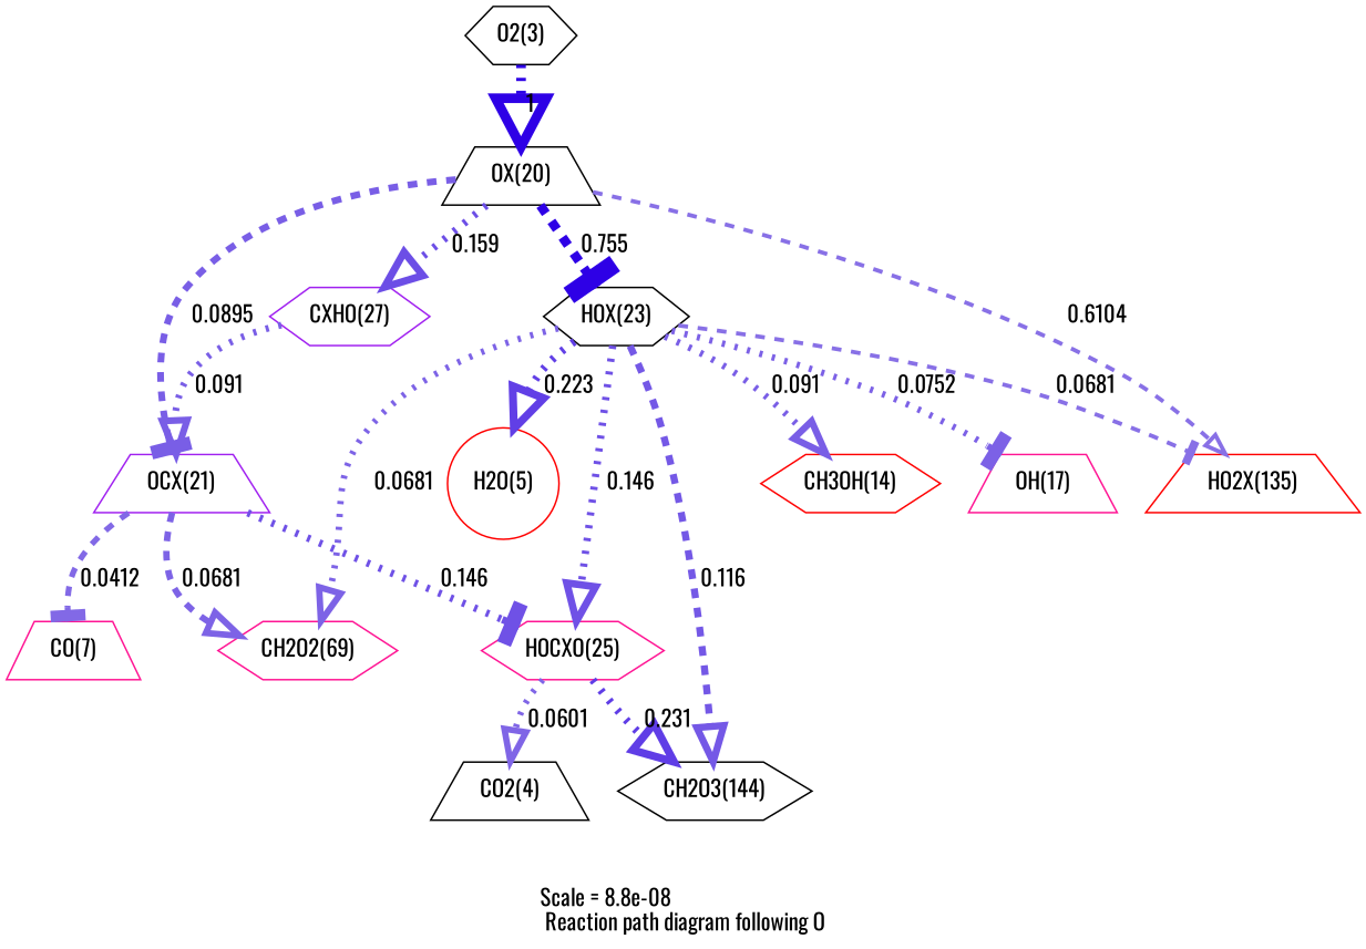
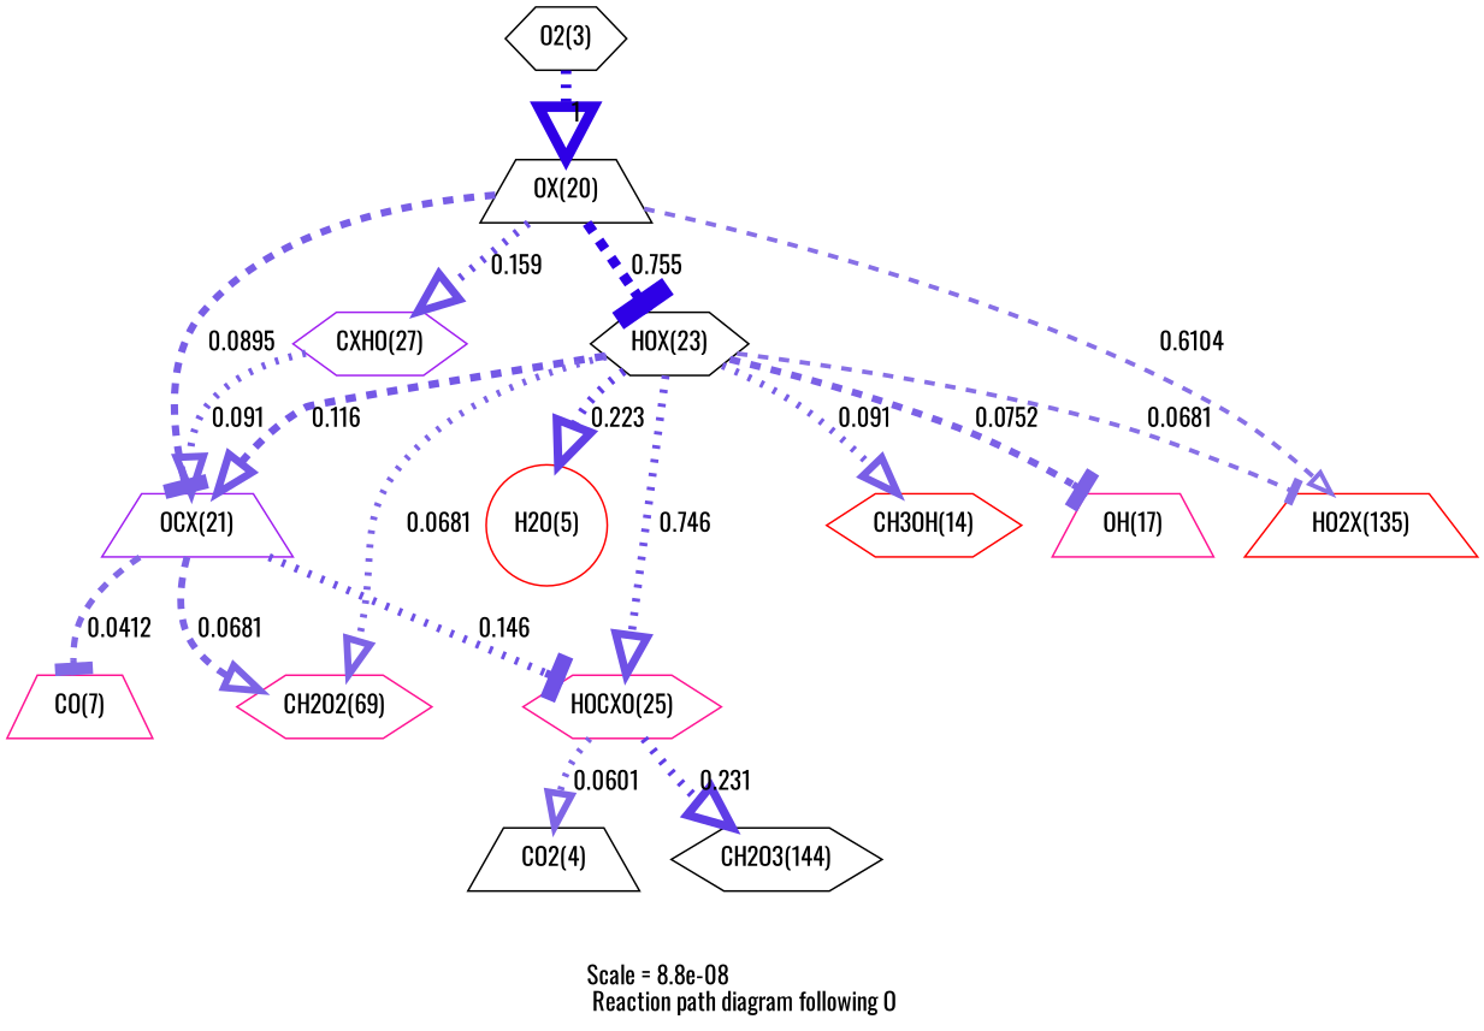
  digraph {
    fontname=Oswald
    label="Scale = 8.8e-08\l Reaction path diagram following O"
    node [color=black fontname=Oswald shape=hexagon]
    edge [arrowhead=onormal arrowsize=1.28 color="0.7, 0.51, 0.9" fontname=Oswald penwidth=2.55 style=dotted]
    n1 [label="O2(3)"]
    n2 [label="OX(20)" shape=trapezium]
    n3 [label="HOX(23)"]
    n4 [color=purple label="CXHO(27)"]
    n5 [color=purple label="OCX(21)" shape=trapezium]
    n6 [color=red label="HO2X(135)" shape=trapezium]
    n7 [color=red label="CH3OH(14)"]
    n8 [color=deeppink label="OH(17)" shape=trapezium]
    n9 [color=red label="H2O(5)" shape=circle]
    n10 [color=deeppink label="HOCXO(25)"]
    n11 [label="CH2O3(144)"]
    n12 [color=deeppink label="CH2O2(69)"]
    n13 [color=deeppink label="CO(7)" shape=trapezium]
    n14 [label="CO2(4)" shape=trapezium]
    n1 -> n2 [arrowsize=3 color="0.7, 1.5, 0.9" label=" 1" penwidth=6]
    n2 -> n3 [arrowhead=tee arrowsize=2.89 color="0.7, 1.25, 0.9" label=" 0.755" penwidth=5.79 style=dashed]
    n2 -> n4 [arrowsize=2.31 color="0.7, 0.659, 0.9" label=" 0.159" penwidth=4.61]
    n2 -> n5 [arrowhead=tee arrowsize=2.09 color="0.7, 0.59, 0.9" label=" 0.0895" penwidth=4.18 style=dashed]
    n2 -> n6 [label=" 0.6104" style=dashed]
    n3 -> n6 [arrowhead=tee label=" 0.0681" style=dashed]
    n3 -> n7 [arrowsize=2.1 color="0.7, 0.591, 0.9" label=" 0.091" penwidth=4.19]
-   n3 -> n8 [arrowhead=tee arrowsize=2.02 color="0.7, 0.575, 0.9" label=" 0.0752" penwidth=4.05]
+   n3 -> n8 [arrowhead=tee arrowsize=2.02 color="0.7, 0.575, 0.9" label=" 0.0752" penwidth=4.05 style=dashed]
    n3 -> n9 [arrowsize=2.43 color="0.7, 0.723, 0.9" label=" 0.223" penwidth=4.87]
-   n3 -> n10 [arrowsize=2.27 color="0.7, 0.646, 0.9" label=" 0.146" penwidth=4.55]
-   n3 -> n11 [arrowsize=2.19 color="0.7, 0.616, 0.9" label=" 0.116" penwidth=4.37 style=dashed]
+   n3 -> n10 [arrowsize=2.27 color="0.7, 0.646, 0.9" label=" 0.746" penwidth=4.55]
+   n3 -> n5 [arrowsize=2.19 color="0.7, 0.616, 0.9" label=" 0.116" penwidth=4.37 style=dashed]
    n3 -> n12 [arrowsize=1.99 color="0.7, 0.568, 0.9" label=" 0.0681" penwidth=3.97]
    n4 -> n5 [arrowsize=2.1 color="0.7, 0.591, 0.9" label=" 0.091" penwidth=4.19]
    n5 -> n10 [arrowhead=tee arrowsize=2.27 color="0.7, 0.646, 0.9" label=" 0.146" penwidth=4.55]
    n5 -> n12 [arrowsize=1.99 color="0.7, 0.568, 0.9" label=" 0.0681" penwidth=3.97 style=dashed]
    n5 -> n13 [arrowhead=tee arrowsize=1.8 color="0.7, 0.541, 0.9" label=" 0.0412" penwidth=3.59 style=dashed]
    n10 -> n11 [arrowsize=2.45 color="0.7, 0.731, 0.9" label=" 0.231" penwidth=4.9]
    n10 -> n14 [arrowsize=1.94 color="0.7, 0.56, 0.9" label=" 0.0601" penwidth=3.88]
  }
